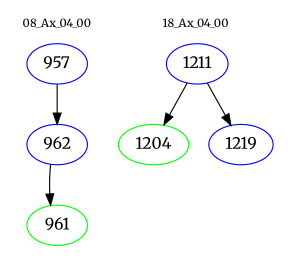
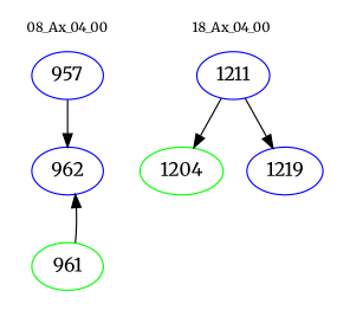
  digraph {
    fontname=Merriweather
    node [color=blue fontname=Merriweather]
    edge [color=black fontname=Merriweather]
    n1 [label=962]
    n2 [label=957]
    n3 [color=green label=961]
    n4 [label=1211]
    n5 [color=green label=1204]
    n6 [label=1219]
    subgraph cluster_1 {
      color=white
      fontsize=10
      label="08_Ax_04_00"
      n1
      n2
      n3
    }
    subgraph cluster_2 {
      color=white
      fontsize=10
      label="18_Ax_04_00"
      n4
      n5
      n6
    }
-   n1 -> n3
+   n3 -> n1
    n2 -> n1
    n4 -> n5
    n4 -> n6
  }
